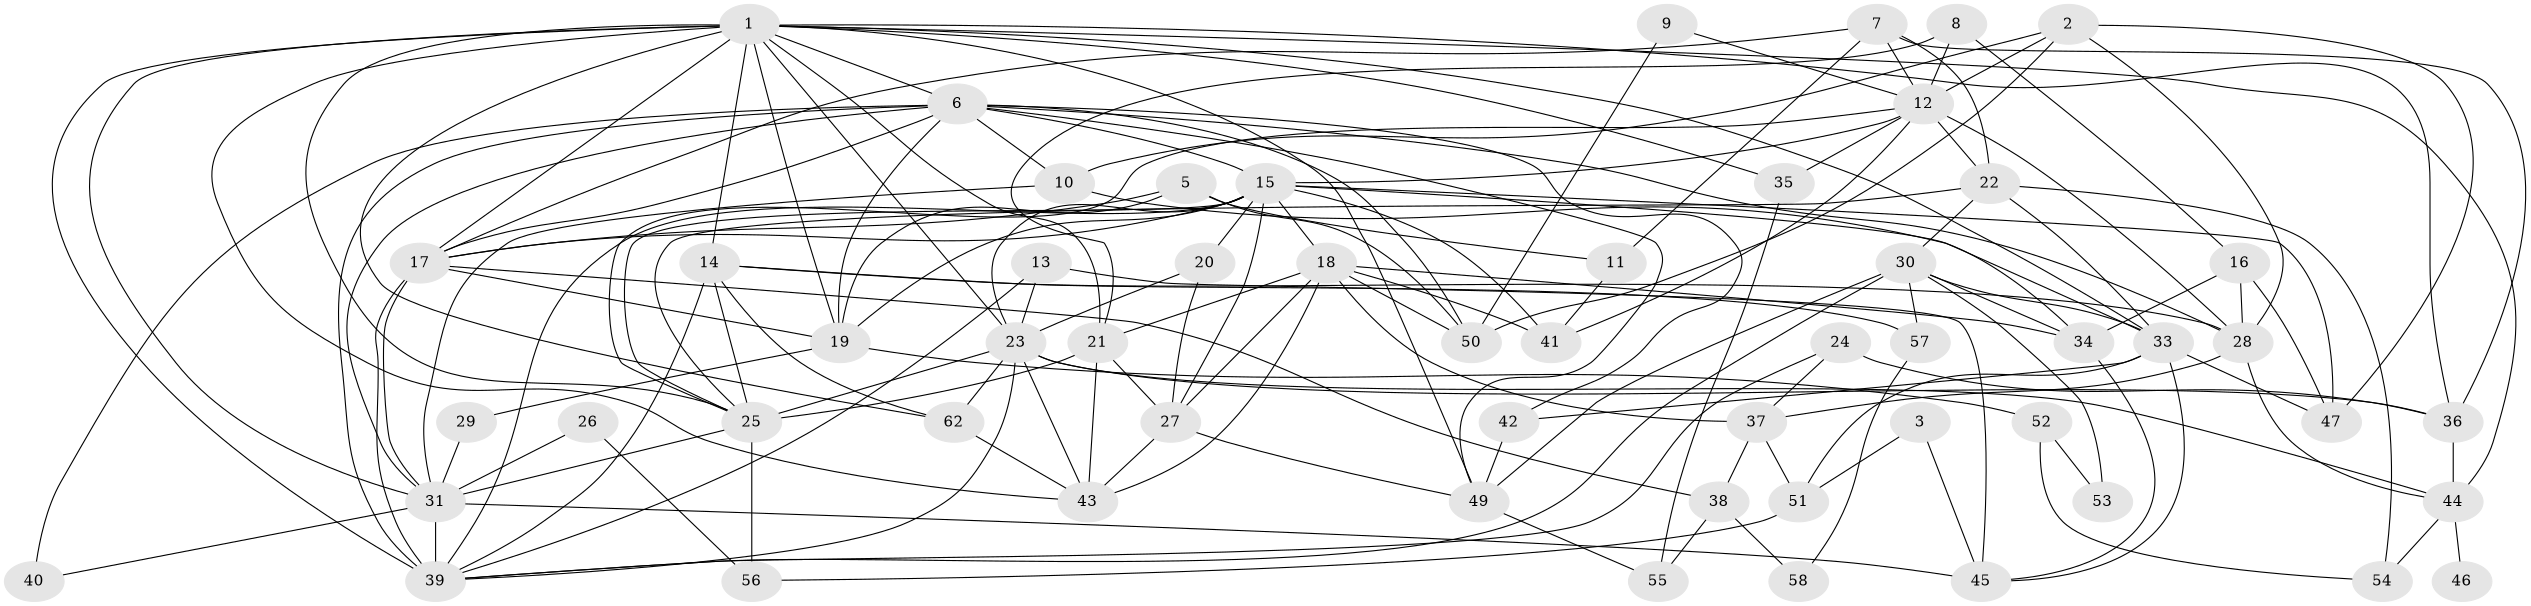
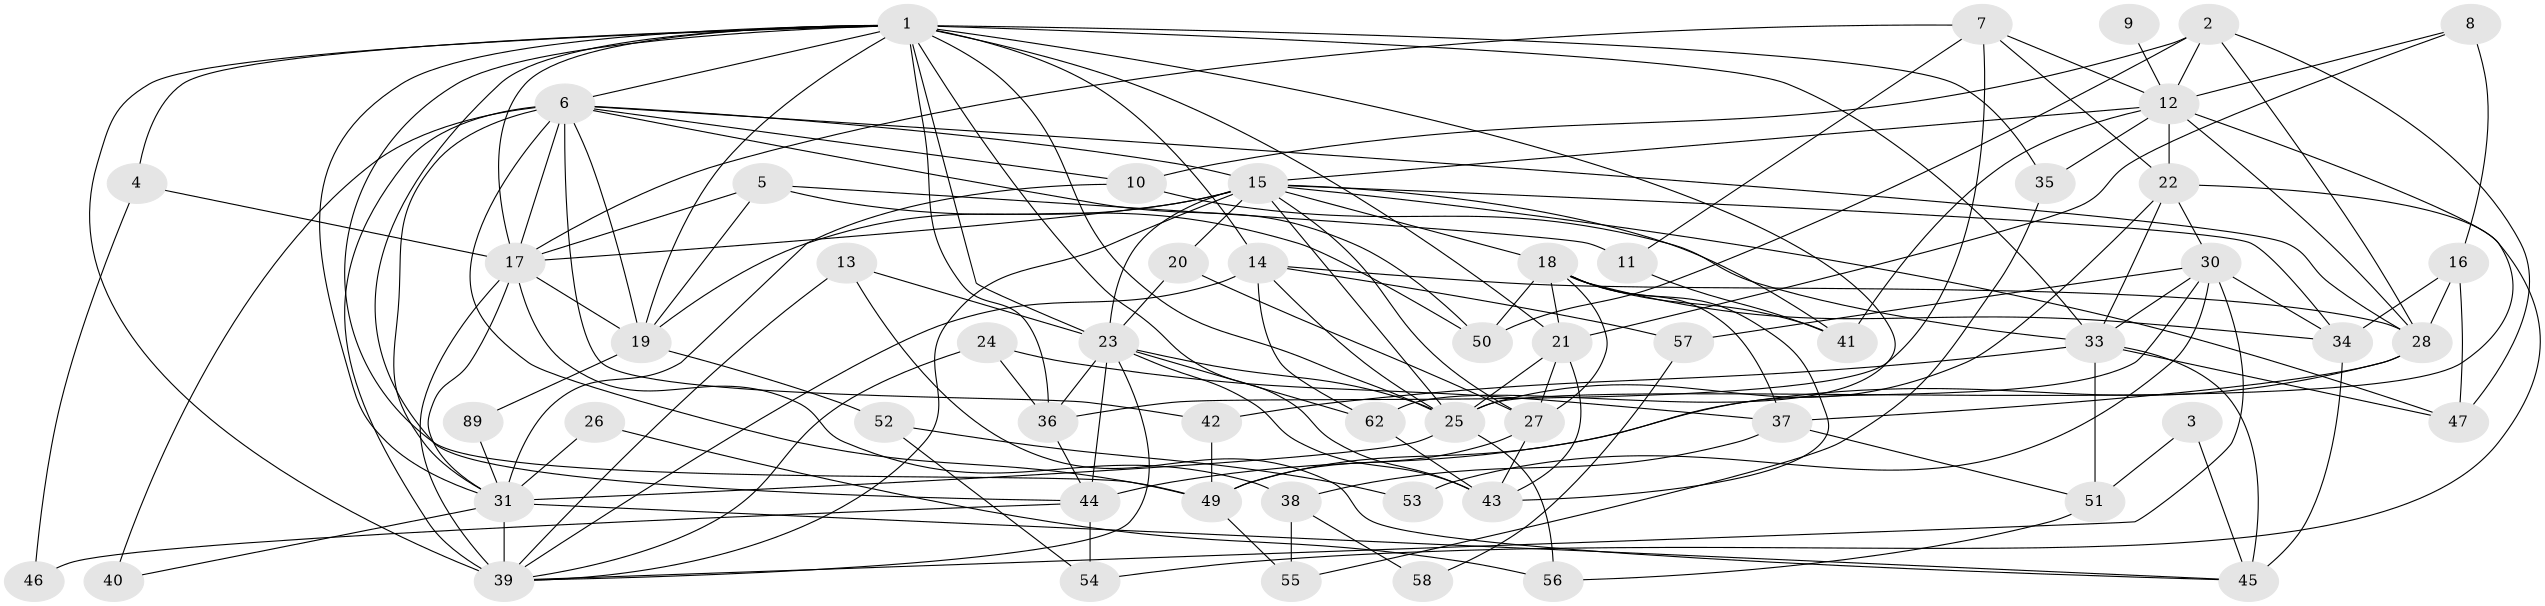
  graph {
    node [color=gray90 style=filled]
    edge [weight=1.0]
    1
+   4
    6
    14
    17
    19
    21
    23
    25
    31
    n11 [label=62]
    33
    35
    36
    39
    43
    44
    49
    46
    10
    28
    50
    15
    40
    42
    57
    38
-   29
+   29 [label=89]
    52
    27
    56
    45
    47
    51
    55
    54
    2
    12
    22
    41
    37
    3
    5
    11
    18
    20
    34
    7
    30
    8
    16
    9
    13
    58
    53
    24
    26
+   1 -- 4
    1 -- 6
    1 -- 14
    1 -- 17
    1 -- 19
    1 -- 21
    1 -- 23
    1 -- 25 [weight=2.0]
    1 -- 31
    1 -- n11
    1 -- 33
    1 -- 35 [weight=2.0]
    1 -- 36
    1 -- 39 [weight=3.0]
    1 -- 43
    1 -- 44
    1 -- 49
+   4 -- 17
+   4 -- 46
    6 -- 17
    6 -- 19
    6 -- 31
    6 -- 39 [weight=2.0]
    6 -- 49
    6 -- 10
    6 -- 28
    6 -- 50
    6 -- 15
    6 -- 40 [weight=2.0]
    6 -- 42
    14 -- 25
    14 -- n11 [weight=2.0]
    14 -- 39
    14 -- 28
    14 -- 57
    17 -- 19
    17 -- 31
    17 -- 39
    17 -- 38
    19 -- 29
    19 -- 52
    21 -- 25
    21 -- 43
    21 -- 27
    23 -- 25
    23 -- n11
    23 -- 36
    23 -- 39
    23 -- 43
    23 -- 44
    25 -- 31
    25 -- 56
    31 -- 39 [weight=2.0]
    31 -- 40
    31 -- 45
    n11 -- 43
    33 -- 42
    33 -- 45
    33 -- 47
    33 -- 51
    35 -- 55
    36 -- 44
    44 -- 46
    44 -- 54
    49 -- 55
    10 -- 31
    10 -- 33
    28 -- 44
    28 -- 37
    15 -- 17 [weight=2.0]
    15 -- 19 [weight=2.0]
    15 -- 23
    15 -- 25
    15 -- 39 [weight=2.0]
    15 -- 27 [weight=2.0]
    15 -- 47
    15 -- 41
    15 -- 18
    15 -- 20
    15 -- 34
    42 -- 49
    57 -- 58
    38 -- 55
    38 -- 58
    29 -- 31
    52 -- 54
    52 -- 53
    27 -- 43
    27 -- 49
    51 -- 56
    2 -- 10
    2 -- 28
    2 -- 50
    2 -- 47
    2 -- 12
    12 -- 25
    12 -- 35
    12 -- 28
    12 -- 15
    12 -- 22
    12 -- 41
    22 -- 25
    22 -- 33
    22 -- 54
    22 -- 30
    37 -- 38
    37 -- 51
    3 -- 45
    3 -- 51
    5 -- 17 [weight=2.0]
    5 -- 19
    5 -- 50
    5 -- 11
    11 -- 41
    18 -- 21
    18 -- 43
    18 -- 50
    18 -- 27
    18 -- 41
    18 -- 37
    18 -- 34
    20 -- 23
    20 -- 27 [weight=2.0]
    34 -- 45
    7 -- 17
    7 -- 36
    7 -- 12
    7 -- 22
    7 -- 11
    30 -- 33
    30 -- 39
    30 -- 49
    30 -- 57
    30 -- 34
    30 -- 53
    8 -- 21
    8 -- 12
    8 -- 16
    16 -- 28
    16 -- 47
    16 -- 34
-   9 -- 50
    9 -- 12
    13 -- 23
    13 -- 39
    13 -- 45
    24 -- 36
    24 -- 39
    24 -- 37
    26 -- 31
    26 -- 56
  }
